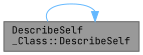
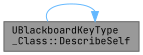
  digraph {
    rankdir=RL
    fontname="JetBrains Mono"
-   n1 [color=gray40 fillcolor=grey60 fontcolor=black fontname="JetBrains Mono" fontsize=10 height=0.2 label="DescribeSelf\l_Class::DescribeSelf" shape=box style=filled width=0.4]
+   n1 [color=gray40 fillcolor=grey60 fontcolor=black fontname="JetBrains Mono" fontsize=10 height=0.2 label="UBlackboardKeyType\l_Class::DescribeSelf" shape=box style=filled width=0.4]
    n1 -> n1 [color=steelblue1 dir=back fontname="JetBrains Mono" fontsize=10 labelfontname=Helvetica labelfontsize=10 style=solid]
  }
